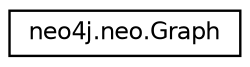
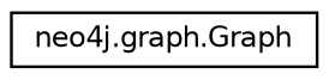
  digraph {
    rankdir=TB
    fontname="DejaVu Sans"
-   n1 [color=black fillcolor=white fontname="DejaVu Sans" fontsize=10 height=0.2 label="neo4j.neo.Graph" shape=record style=filled width=0.4]
+   n1 [color=black fillcolor=white fontname="DejaVu Sans" fontsize=10 height=0.2 label="neo4j.graph.Graph" shape=record style=filled width=0.4]
  }
